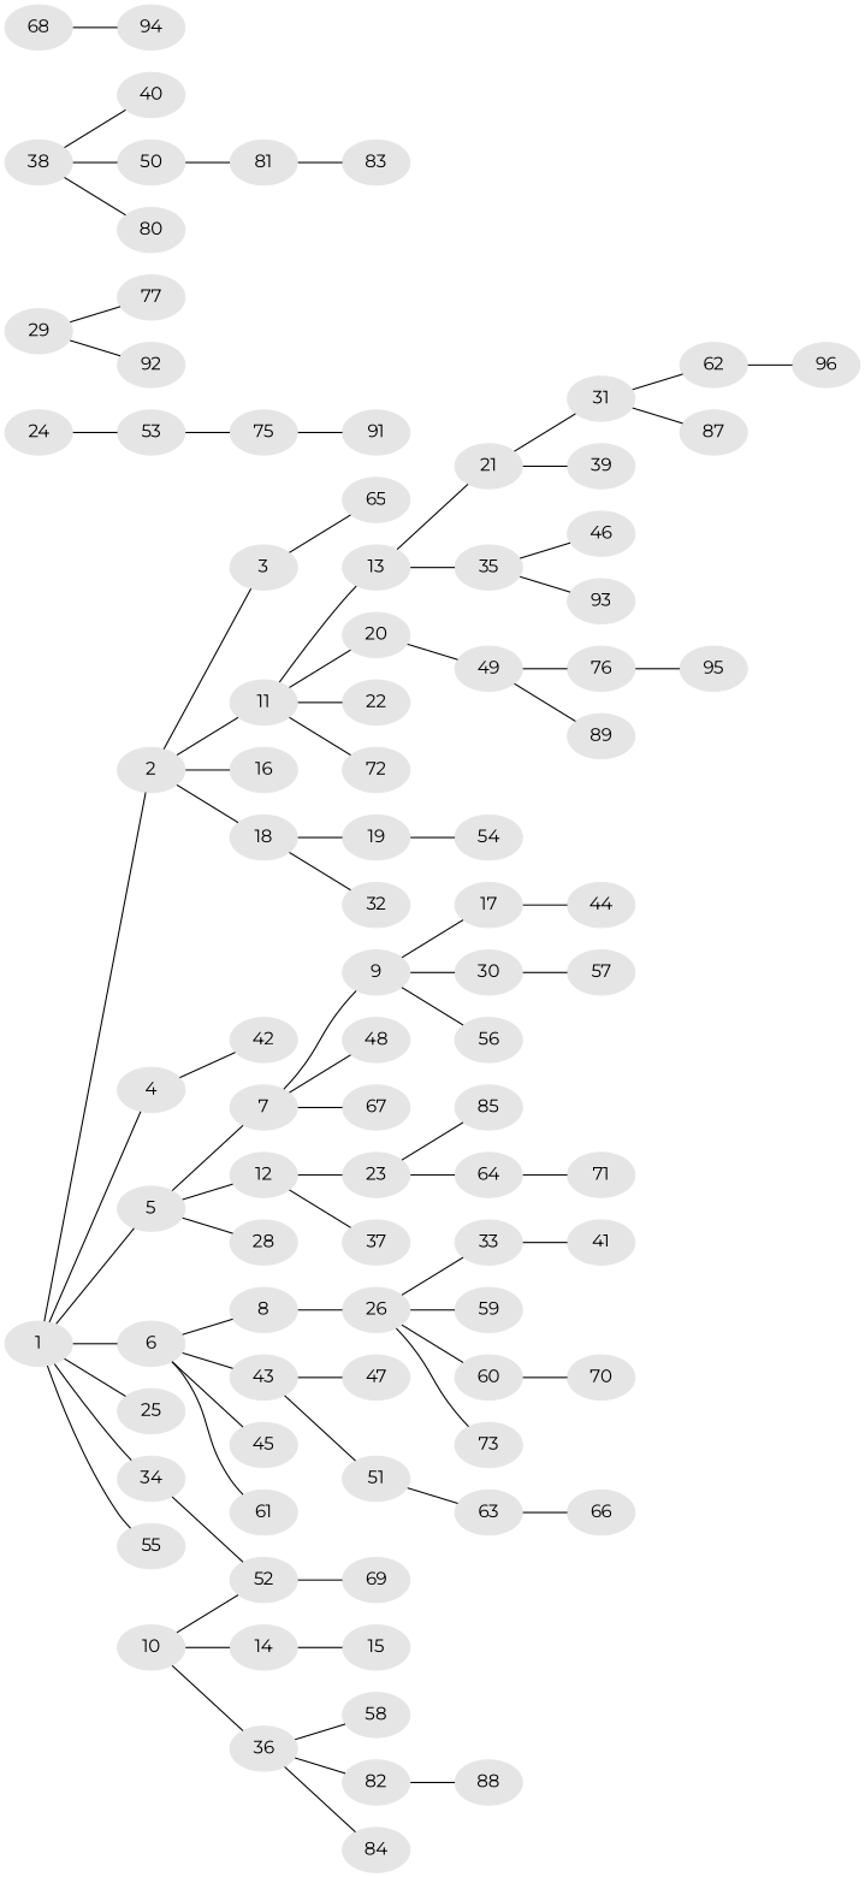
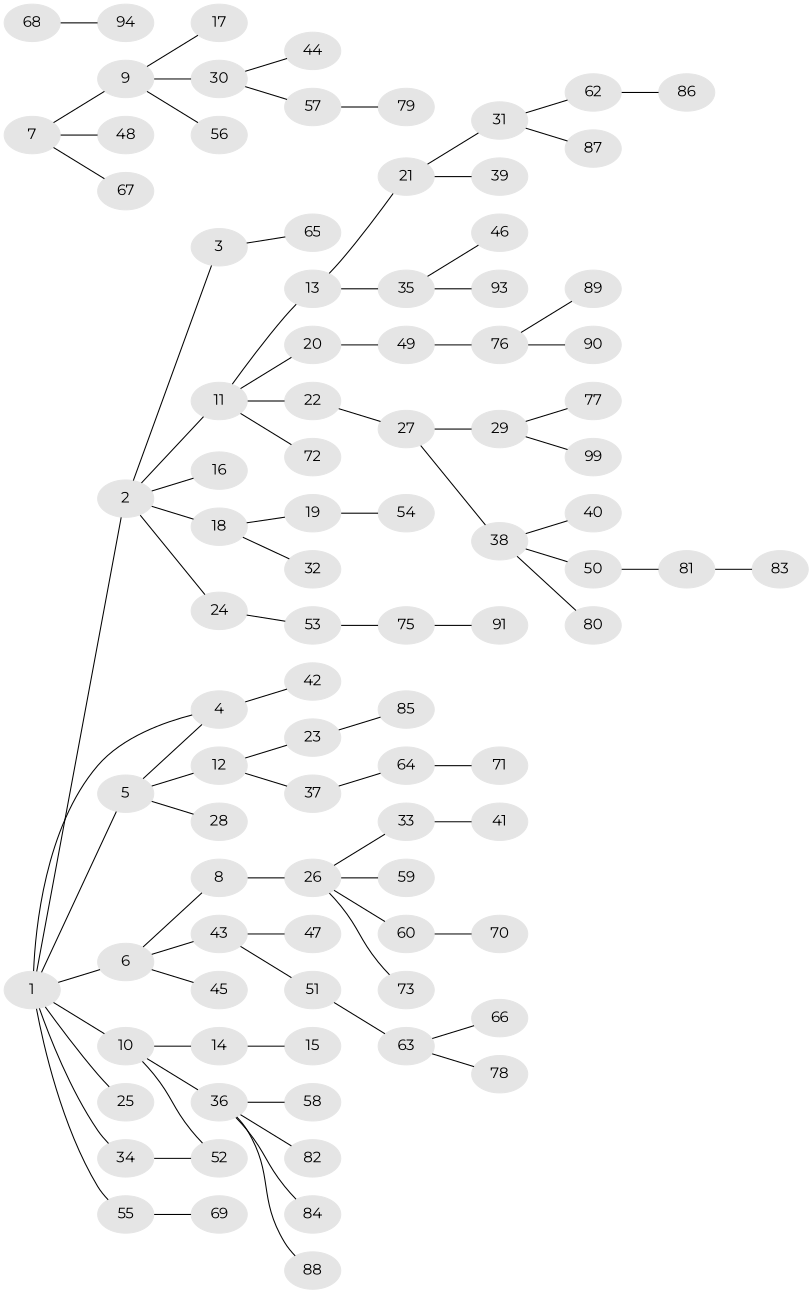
  graph {
    fontname=Montserrat
    rankdir=LR
    node [color=gray90 fontname=Montserrat style=filled]
    edge [fontname=Montserrat]
    1
    2
    4
    5
    6
    10
    25
    34
    55
    3
    11
    16
    18
    24
    42
    7
    12
    28
    8
    43
    45
-   61
    14
    36
    52
    69
    65
    13
    20
    22
    72
    19
    32
    53
    9
    48
    67
    23
    37
    26
    47
    51
    17
    30
    56
    33
    59
    60
    73
    44
    57
    15
    58
    82
    84
    21
    35
    49
+   27
    85
    31
    39
    46
    93
    54
    76
    89
    62
    87
    29
    38
    64
    75
    41
    70
    77
-   92
+   92 [label=99]
    40
    50
    80
-   86 [label=96]
+   79
+   86
    n83 [label=94]
    68
    88
    71
    81
    63
-   90 [label=95]
+   90
    83
    66
+   78
    91
    1 -- 2
    1 -- 4
    1 -- 5
    1 -- 6
+   1 -- 10
    1 -- 25
    1 -- 34
    1 -- 55
    2 -- 3
    2 -- 11
    2 -- 16
    2 -- 18
+   2 -- 24
    4 -- 42
-   5 -- 7
+   5 -- 4
    5 -- 12
    5 -- 28
    6 -- 8
    6 -- 43
    6 -- 45
-   6 -- 61
    10 -- 14
    10 -- 36
    10 -- 52
    34 -- 52
-   52 -- 69
+   55 -- 69
    3 -- 65
    11 -- 13
    11 -- 20
    11 -- 22
    11 -- 72
    18 -- 19
    18 -- 32
    24 -- 53
    7 -- 9
    7 -- 48
    7 -- 67
    12 -- 23
    12 -- 37
    8 -- 26
    43 -- 47
    43 -- 51
    14 -- 15
    36 -- 58
    36 -- 82
    36 -- 84
    13 -- 21
    13 -- 35
    20 -- 49
+   22 -- 27
    19 -- 54
    53 -- 75
    9 -- 17
    9 -- 30
    9 -- 56
    23 -- 85
-   23 -- 64
+   37 -- 64
    26 -- 33
    26 -- 59
    26 -- 60
    26 -- 73
    51 -- 63
-   17 -- 44
+   30 -- 44
    30 -- 57
    33 -- 41
    60 -- 70
-   82 -- 88
+   57 -- 79
+   36 -- 88
    21 -- 31
    21 -- 39
    35 -- 46
    35 -- 93
    49 -- 76
-   49 -- 89
+   76 -- 89
+   27 -- 29
+   27 -- 38
    31 -- 62
    31 -- 87
    76 -- 90
    62 -- 86
    29 -- 77
    29 -- 92
    38 -- 40
    38 -- 50
    38 -- 80
    64 -- 71
    75 -- 91
    50 -- 81
    68 -- n83
    81 -- 83
    63 -- 66
+   63 -- 78
  }
